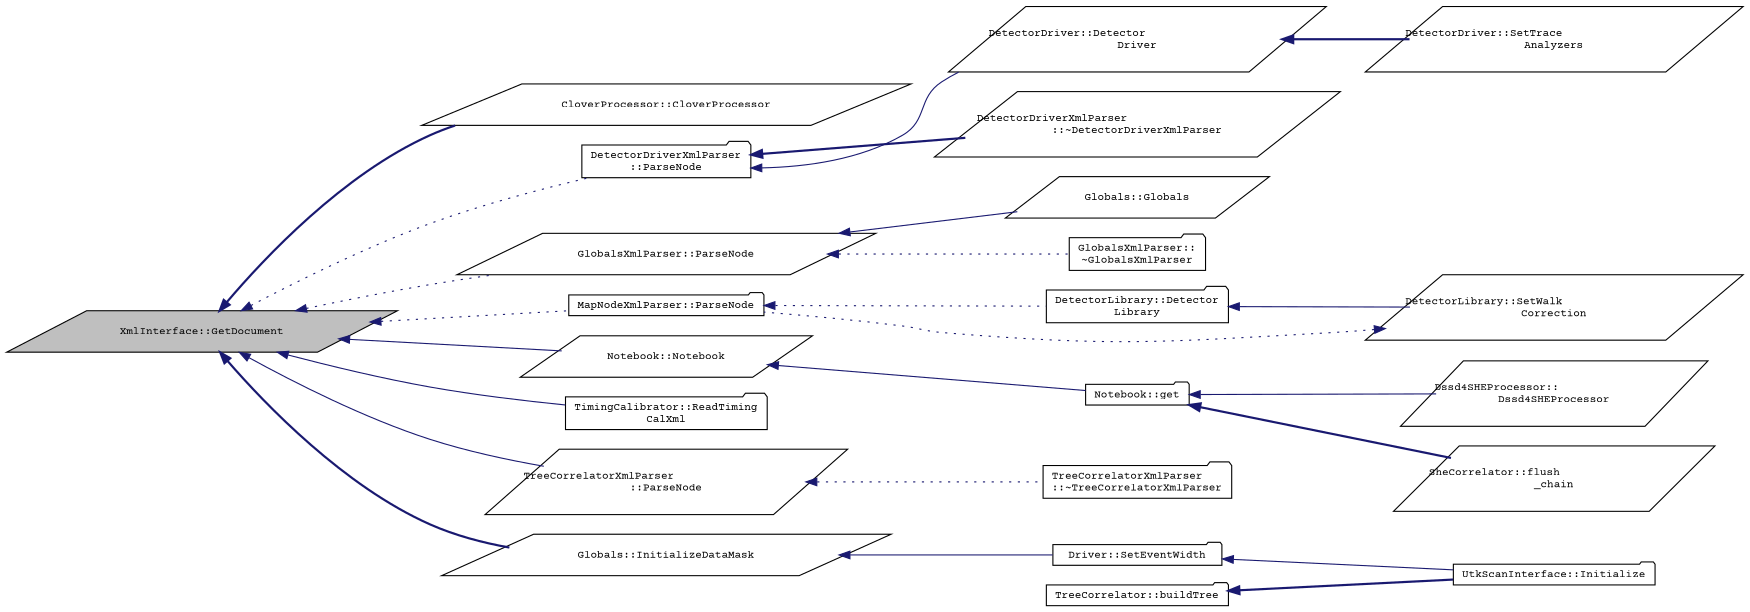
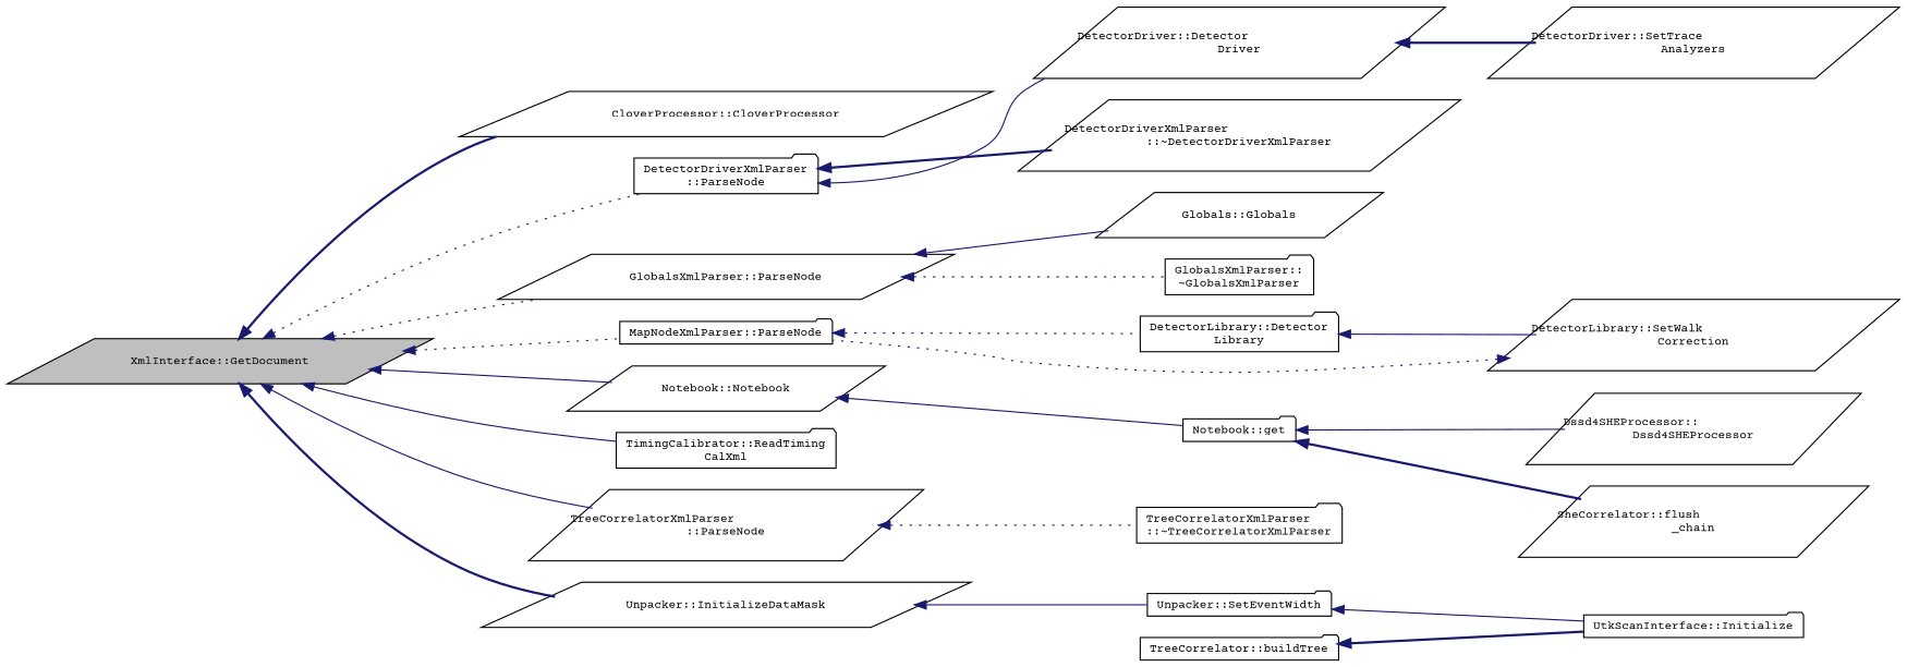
  digraph {
    fontname="Courier Prime"
    rankdir=LR
    node [color=black fillcolor=white fontname="Courier Prime" fontsize=10 shape=parallelogram style=filled]
    edge [color=midnightblue dir=back fontname="Courier Prime" fontsize=10 labelfontname=Helvetica labelfontsize=10 style=solid]
    n1 [fillcolor=grey75 fontcolor=black height=0.2 label="XmlInterface::GetDocument" width=0.4]
    n2 [height=0.2 label="CloverProcessor::CloverProcessor" width=0.4]
    n3 [height=0.2 label="DetectorDriverXmlParser\l::ParseNode" shape=folder width=0.4]
    n4 [height=0.2 label="GlobalsXmlParser::ParseNode" width=0.4]
    n5 [height=0.2 label="MapNodeXmlParser::ParseNode" shape=folder width=0.4]
    n6 [height=0.2 label="Notebook::Notebook" width=0.4]
    n7 [height=0.2 label="TimingCalibrator::ReadTiming\lCalXml" shape=folder width=0.4]
    n8 [height=0.2 label="TreeCorrelatorXmlParser\l::ParseNode" width=0.4]
-   n9 [height=0.2 label="Globals::InitializeDataMask" width=0.4]
+   n9 [height=0.2 label="Unpacker::InitializeDataMask" width=0.4]
    n10 [height=0.2 label="DetectorDriver::Detector\lDriver" width=0.4]
    n11 [height=0.2 label="DetectorDriverXmlParser\l::~DetectorDriverXmlParser" width=0.4]
    n12 [height=0.2 label="Globals::Globals" width=0.4]
    n13 [height=0.2 label="GlobalsXmlParser::\l~GlobalsXmlParser" shape=folder width=0.4]
    n14 [height=0.2 label="DetectorLibrary::Detector\lLibrary" shape=folder width=0.4]
    n15 [height=0.2 label="Notebook::get" shape=folder width=0.4]
    n16 [height=0.2 label="TreeCorrelatorXmlParser\l::~TreeCorrelatorXmlParser" shape=folder width=0.4]
-   n17 [height=0.2 label="Driver::SetEventWidth" shape=folder width=0.4]
+   n17 [height=0.2 label="Unpacker::SetEventWidth" shape=folder width=0.4]
    n18 [height=0.2 label="DetectorDriver::SetTrace\lAnalyzers" width=0.4]
    n19 [height=0.2 label="DetectorLibrary::SetWalk\lCorrection" width=0.4]
    n20 [height=0.2 label="Dssd4SHEProcessor::\lDssd4SHEProcessor" width=0.4]
    n21 [height=0.2 label="SheCorrelator::flush\l_chain" width=0.4]
    n22 [height=0.2 label="TreeCorrelator::buildTree" shape=folder width=0.4]
    n23 [height=0.2 label="UtkScanInterface::Initialize" shape=folder width=0.4]
    n1 -> n2 [style=bold]
    n1 -> n3 [style=dotted]
    n1 -> n4 [style=dotted]
    n1 -> n5 [style=dotted]
    n1 -> n6
    n1 -> n7
    n1 -> n8
    n1 -> n9 [style=bold]
    n3 -> n10
    n3 -> n11 [style=bold]
    n4 -> n12
    n4 -> n13 [style=dotted]
    n5 -> n14 [style=dotted]
    n6 -> n15
    n8 -> n16 [style=dotted]
    n9 -> n17
    n10 -> n18 [style=bold]
    n14 -> n19
    n15 -> n20
    n15 -> n21 [style=bold]
    n17 -> n23
    n19 -> n5 [style=dotted]
    n22 -> n23 [style=bold]
  }
